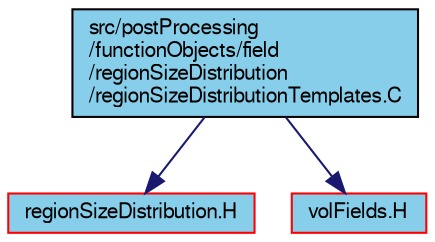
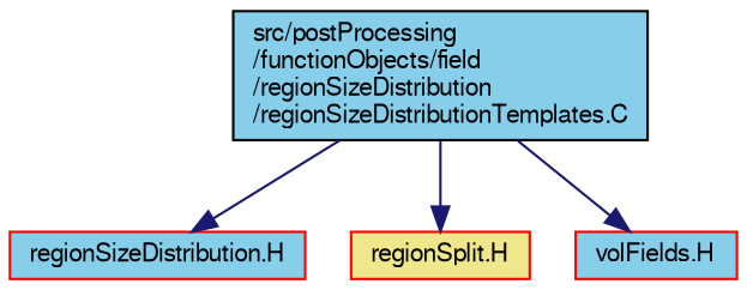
  digraph {
    node [color=red fillcolor=skyblue fontname=FreeSans fontsize=10 shape=record style=filled]
    edge [color=midnightblue fontname=FreeSans fontsize=10 labelfontname=FreeSans labelfontsize=10 style=solid]
    n1 [color=black fontcolor=black height=0.2 label="src/postProcessing\l/functionObjects/field\l/regionSizeDistribution\l/regionSizeDistributionTemplates.C" width=0.4]
    n2 [height=0.2 label="regionSizeDistribution.H" width=0.4]
+   n3 [height=0.2 label="regionSplit.H" width=0.4 fillcolor=khaki]
    n4 [height=0.2 label="volFields.H" width=0.4]
    n1 -> n2
+   n1 -> n3
    n1 -> n4
  }
